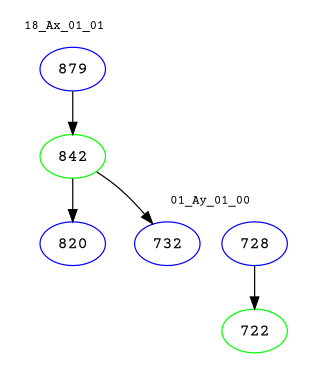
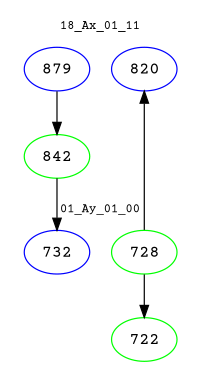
  digraph {
    fontname="Courier Prime"
    node [color=blue fontname="Courier Prime"]
    edge [color=black fontname="Courier Prime"]
    n1 [label=879]
    n2 [color=green label=842]
    n3 [label=820]
-   n4 [label=728]
+   n4 [color=green label=728]
    n5 [color=green label=722]
    n6 [label=732]
    subgraph cluster_1 {
      color=white
      fontsize=10
-     label="18_Ax_01_01"
+     label="18_Ax_01_11"
      n1
      n2
      n3
    }
    subgraph cluster_2 {
      color=white
      fontsize=10
      label="01_Ay_01_00"
      n4
      n5
      n6
    }
    n1 -> n2
-   n2 -> n3
+   n4 -> n3
    n2 -> n6
    n4 -> n5
  }
